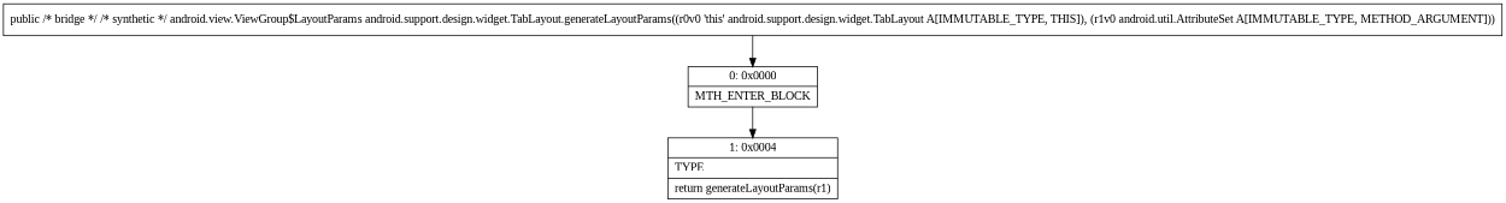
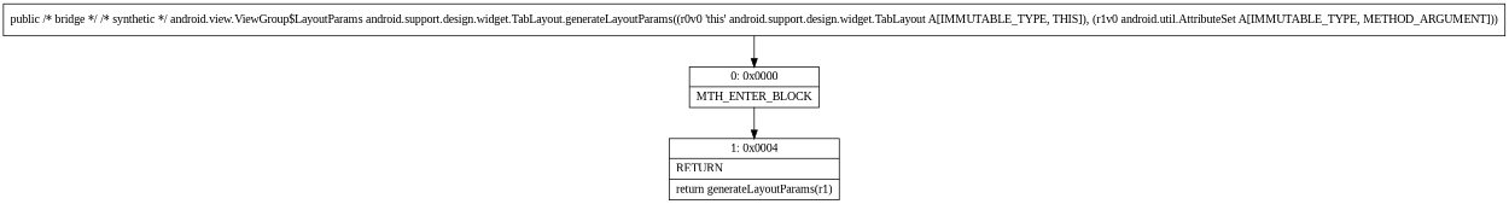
  digraph {
    fontname="Liberation Serif"
    node [shape=record fontname="Liberation Serif"]
    edge [fontname="Liberation Serif"]
    n1 [label="{0\:\ 0x0000|MTH_ENTER_BLOCK\l}"]
-   n2 [label="{1\:\ 0x0004|TYPE\l|return generateLayoutParams(r1)\l}"]
+   n2 [label="{1\:\ 0x0004|RETURN\l|return generateLayoutParams(r1)\l}"]
    n3 [label="{public \/* bridge *\/ \/* synthetic *\/ android.view.ViewGroup$LayoutParams android.support.design.widget.TabLayout.generateLayoutParams((r0v0 'this' android.support.design.widget.TabLayout A[IMMUTABLE_TYPE, THIS]), (r1v0 android.util.AttributeSet A[IMMUTABLE_TYPE, METHOD_ARGUMENT])) }"]
    n1 -> n2
    n3 -> n1
  }
